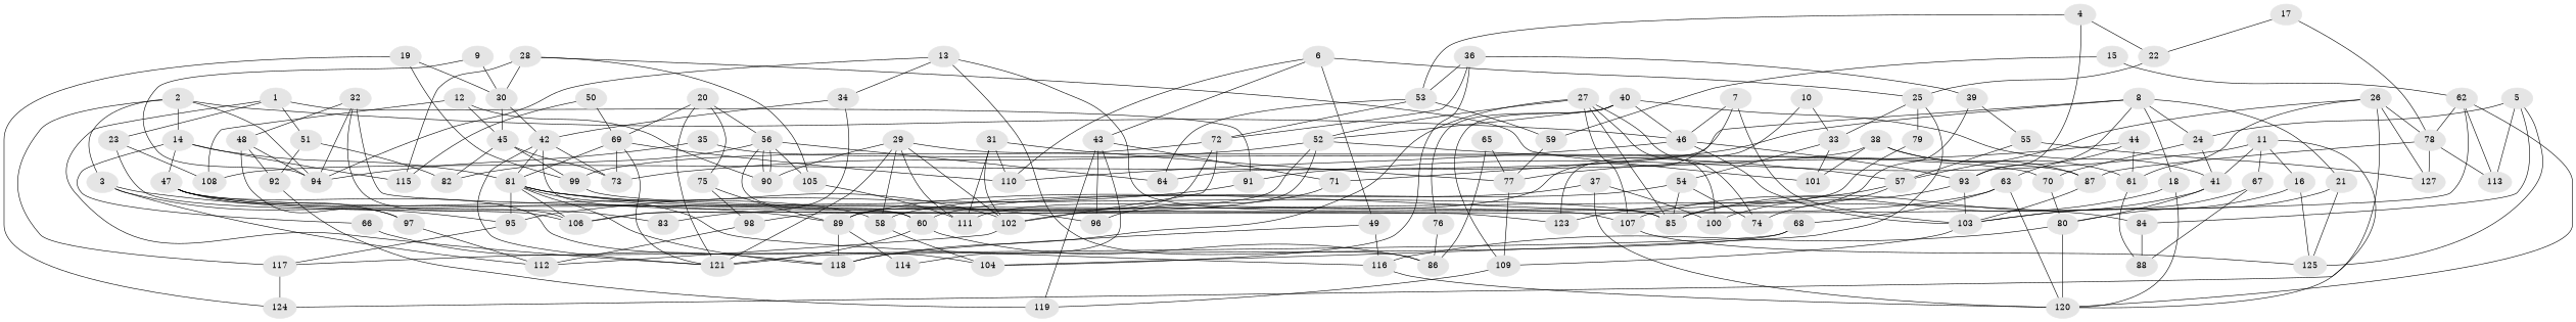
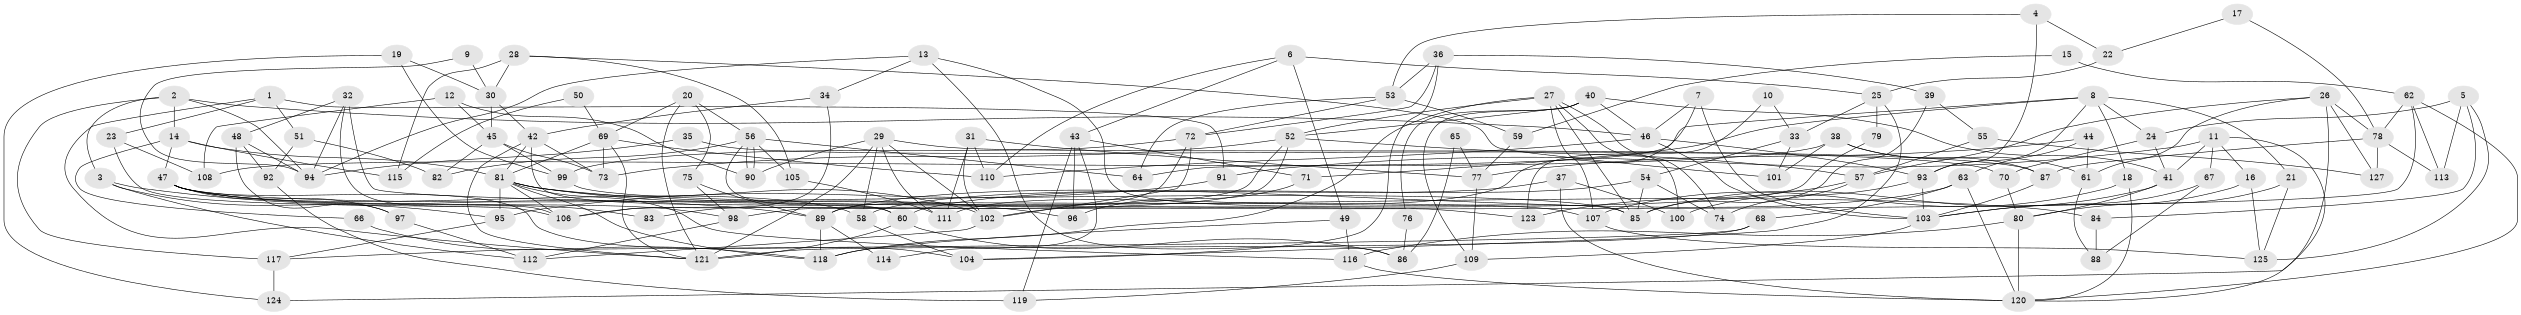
  graph {
    node [color=gray90 style=filled]
    1
    23
    51
    91
    121
    108
    106
    82
    92
    95
    2
    3
    14
    46
    94
    117
    89
    112
    47
    66
    81
    115
    93
    110
    103
    124
    118
    114
    4
    22
    53
    25
    64
    59
    72
    100
    5
    24
    84
    113
    125
    41
    70
    88
    6
    43
    49
    33
    79
    104
    71
    96
    119
    116
    7
    111
    109
    8
    18
    21
    120
    107
    80
    9
    30
    45
    42
    10
    123
    101
    54
    11
    16
    67
    85
    12
    90
    99
    73
    13
    34
    86
    58
    83
    97
    98
    102
    15
    62
    77
    78
    17
    n93 [label=127]
    87
    19
    20
    56
    69
    75
    105
    60
    26
    57
    61
    74
    27
    52
    28
    29
    31
    32
    48
    35
    36
    39
    55
    37
    38
    40
    76
    44
    63
    68
    50
    65
    1 -- 23
    1 -- 51
    1 -- 91
    1 -- 121
    23 -- 108
    23 -- 106
    51 -- 82
    51 -- 92
    91 -- 95
    92 -- 119
    95 -- 117
    2 -- 3
    2 -- 14
    2 -- 46
    2 -- 94
    2 -- 117
    3 -- 95
    3 -- 89
    3 -- 112
    14 -- 47
    14 -- 66
    14 -- 81
    14 -- 115
    46 -- 93
    46 -- 110
    46 -- 103
    117 -- 124
    89 -- 118
    89 -- 114
    47 -- 104
    47 -- 85
    47 -- 58
    47 -- 83
    47 -- 97
+   47 -- 98
    66 -- 118
    81 -- 106
    81 -- 95
    81 -- 118
    81 -- 84
    81 -- 96
    81 -- 116
    81 -- 102
    93 -- 103
    93 -- 100
    103 -- 109
    4 -- 93
    4 -- 22
    4 -- 53
    22 -- 25
    53 -- 64
    53 -- 59
    53 -- 72
    25 -- 33
    25 -- 79
    25 -- 104
    59 -- 77
    72 -- 89
    72 -- 99
    72 -- 102
    5 -- 24
    5 -- 84
    5 -- 113
    5 -- 125
    24 -- 41
    24 -- 70
    84 -- 88
    41 -- 80
    41 -- 85
    70 -- 80
    6 -- 110
    6 -- 25
    6 -- 43
    6 -- 49
    43 -- 114
    43 -- 71
    43 -- 96
    43 -- 119
    49 -- 118
    49 -- 116
    33 -- 101
    33 -- 54
    79 -- 102
    71 -- 96
    116 -- 120
    7 -- 46
    7 -- 103
    7 -- 111
    109 -- 119
    8 -- 93
    8 -- 64
    8 -- 24
    8 -- 71
    8 -- 18
    8 -- 21
    18 -- 120
    18 -- 107
    21 -- 125
    21 -- 80
    107 -- 125
    80 -- 116
    80 -- 120
    9 -- 94
    9 -- 30
    30 -- 45
    30 -- 42
    45 -- 82
    45 -- 99
    45 -- 73
    42 -- 121
    42 -- 81
    42 -- 73
    42 -- 60
    10 -- 33
    10 -- 123
    54 -- 85
    54 -- 60
    54 -- 74
    11 -- 91
    11 -- 41
    11 -- 120
    11 -- 16
    11 -- 67
    16 -- 103
    16 -- 125
    67 -- 103
    67 -- 88
    12 -- 108
    12 -- 45
    12 -- 90
    99 -- 107
    13 -- 94
    13 -- 85
    13 -- 34
    13 -- 86
    34 -- 106
    34 -- 42
    58 -- 104
    97 -- 112
    98 -- 112
    102 -- 112
    15 -- 59
    15 -- 62
    62 -- 113
    62 -- 120
    62 -- 98
    62 -- 78
    77 -- 109
    78 -- 113
    78 -- n93
    78 -- 87
    17 -- 22
    17 -- 78
    87 -- 103
    19 -- 124
    19 -- 30
    19 -- 99
    20 -- 121
    20 -- 56
    20 -- 69
    20 -- 75
    56 -- 82
    56 -- 64
    56 -- 90
    56 -- 90
    56 -- 105
    56 -- 60
    69 -- 121
    69 -- 81
    69 -- 110
    69 -- 73
    75 -- 89
    75 -- 98
    105 -- 111
    60 -- 121
    60 -- 86
    26 -- 124
    26 -- 78
    26 -- n93
    26 -- 57
    26 -- 61
    57 -- 123
    57 -- 74
    61 -- 88
    27 -- 118
    27 -- 100
    27 -- 107
    27 -- 85
    27 -- 74
    27 -- 52
    52 -- 106
    52 -- 73
    52 -- 83
    52 -- 57
    28 -- 115
    28 -- 30
    28 -- 101
    28 -- 105
    29 -- 121
    29 -- 111
    29 -- 90
    29 -- 58
    29 -- 102
    29 -- 87
    31 -- 110
    31 -- 111
    31 -- 102
    31 -- 77
    32 -- 106
    32 -- 94
    32 -- 123
    32 -- 48
    48 -- 92
    48 -- 94
    48 -- 97
    35 -- 94
    35 -- 70
    36 -- 53
    36 -- 72
    36 -- 104
    36 -- 39
    39 -- 85
    39 -- 55
    55 -- n93
    55 -- 57
    37 -- 100
    37 -- 120
    37 -- 58
    38 -- 108
    38 -- 101
    38 -- 87
    38 -- 61
    40 -- 46
    40 -- 41
    40 -- 109
    40 -- 52
    40 -- 76
    76 -- 86
    44 -- 77
    44 -- 61
    44 -- 63
    63 -- 89
    63 -- 120
    63 -- 68
    68 -- 121
    68 -- 117
    50 -- 115
    50 -- 69
    65 -- 86
    65 -- 77
  }
